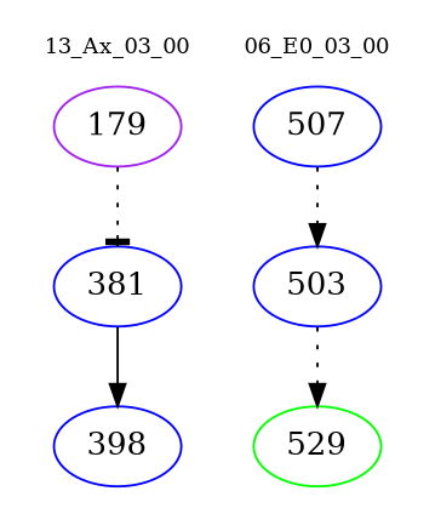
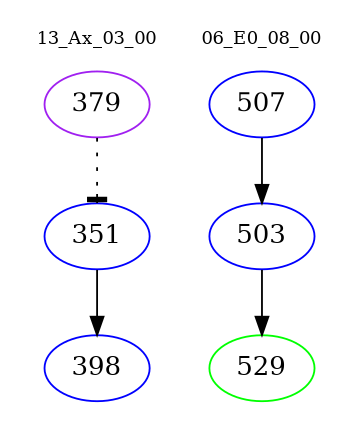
  digraph {
    node [color=blue]
    edge [arrowhead=normal color=black style=dotted]
-   n1 [color=purple label=179]
-   n2 [label=381]
+   n1 [color=purple label=379]
+   n2 [label=351]
    n3 [label=398]
    n4 [label=507]
    n5 [label=503]
    n6 [color=green label=529]
    subgraph cluster_1 {
      color=white
      fontsize=10
      label="13_Ax_03_00"
      n1
      n2
      n3
    }
    subgraph cluster_2 {
      color=white
      fontsize=10
-     label="06_E0_03_00"
+     label="06_E0_08_00"
      n4
      n5
      n6
    }
    n1 -> n2 [arrowhead=tee]
    n2 -> n3 [style=solid]
-   n4 -> n5
-   n5 -> n6
+   n4 -> n5 [style=solid]
+   n5 -> n6 [style=solid]
  }
